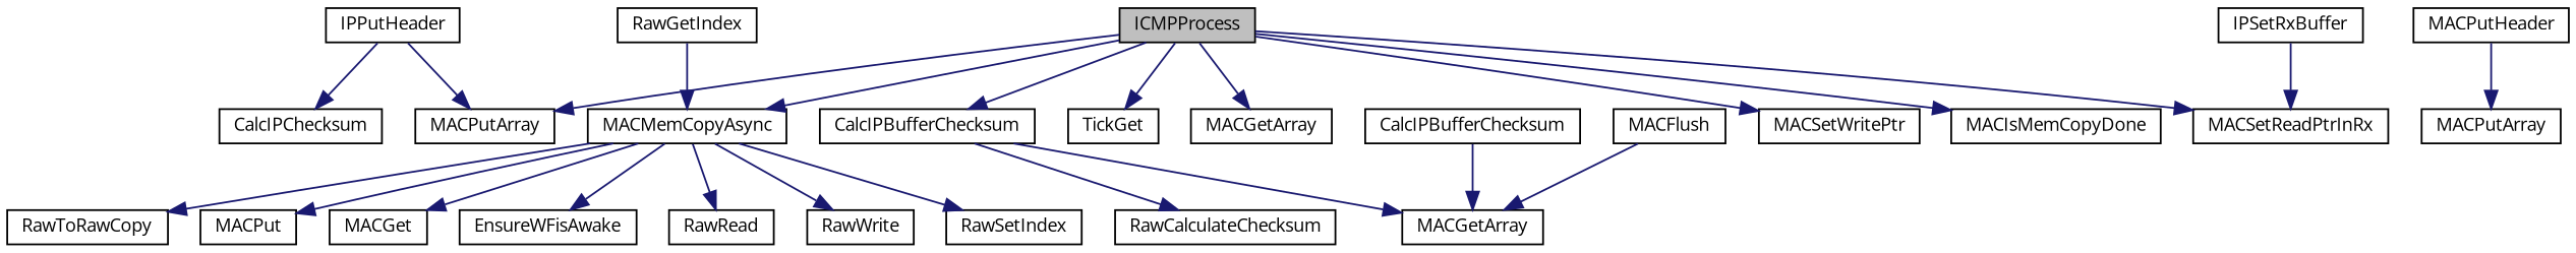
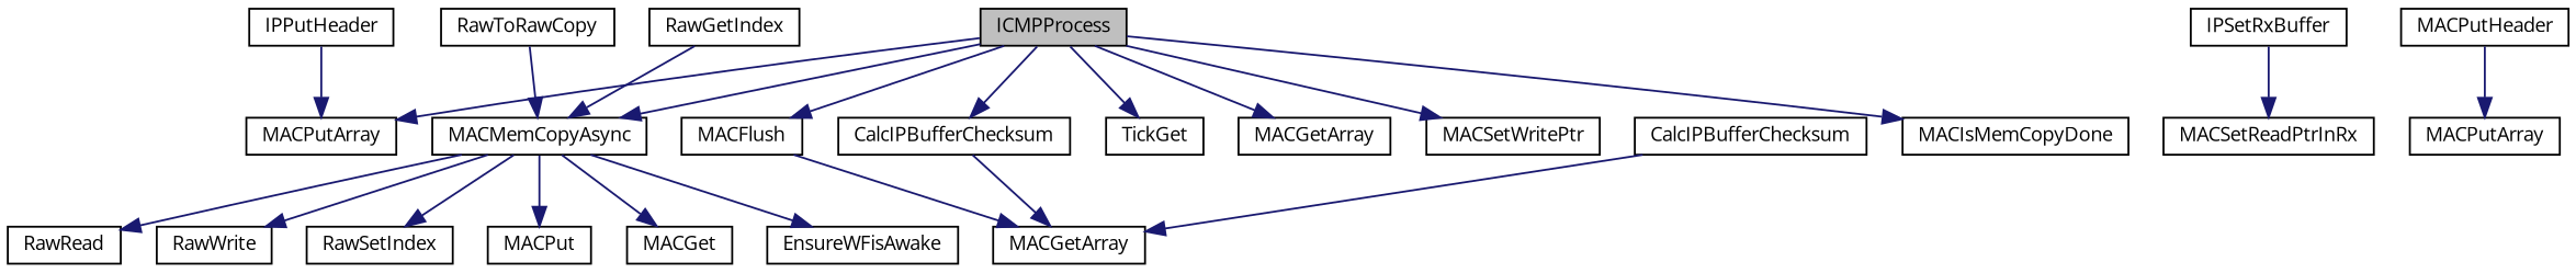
  digraph {
    fontname="Open Sans"
    rankdir=TB
    node [color=black fillcolor=white fontname="Open Sans" fontsize=10 shape=record style=filled]
    edge [color=midnightblue fontname="Open Sans" fontsize=10 labelfontname=Helvetica labelfontsize=10 style=solid]
    n1 [fillcolor=grey75 fontcolor=black height=0.2 label=ICMPProcess width=0.4]
    n2 [height=0.2 label=MACGetArray width=0.4]
    n3 [height=0.2 label=MACSetWritePtr width=0.4]
    n4 [height=0.2 label=MACPutArray width=0.4]
    n5 [height=0.2 label=MACMemCopyAsync width=0.4]
    n6 [height=0.2 label=MACIsMemCopyDone width=0.4]
    n7 [height=0.2 label=MACFlush width=0.4]
    n8 [height=0.2 label=CalcIPBufferChecksum width=0.4]
    n9 [height=0.2 label=TickGet width=0.4]
    n10 [height=0.2 label=IPPutHeader width=0.4]
-   n11 [height=0.2 label=CalcIPChecksum width=0.4]
    n12 [height=0.2 label=MACPut width=0.4]
    n13 [height=0.2 label=MACGet width=0.4]
    n14 [height=0.2 label=EnsureWFisAwake width=0.4]
    n15 [height=0.2 label=RawRead width=0.4]
    n16 [height=0.2 label=RawWrite width=0.4]
    n17 [height=0.2 label=RawSetIndex width=0.4]
    n18 [height=0.2 label=RawToRawCopy width=0.4]
    n19 [height=0.2 label=MACGetArray width=0.4]
    n20 [height=0.2 label=IPSetRxBuffer width=0.4]
    n21 [height=0.2 label=MACSetReadPtrInRx width=0.4]
-   n22 [height=0.2 label=RawCalculateChecksum width=0.4]
    n23 [height=0.2 label=CalcIPBufferChecksum width=0.4]
    n24 [height=0.2 label=MACPutHeader width=0.4]
    n25 [height=0.2 label=MACPutArray width=0.4]
    n26 [height=0.2 label=RawGetIndex width=0.4]
    n1 -> n2
    n1 -> n3
    n1 -> n4
    n1 -> n5
    n1 -> n6
-   n1 -> n21
+   n1 -> n7
    n1 -> n8
    n1 -> n9
    n5 -> n12
    n5 -> n13
    n5 -> n14
    n5 -> n15
    n5 -> n16
    n5 -> n17
-   n5 -> n18
+   n18 -> n5
    n7 -> n19
    n8 -> n19
-   n8 -> n22
    n10 -> n4
-   n10 -> n11
    n20 -> n21
    n23 -> n19
    n24 -> n25
    n26 -> n5
  }
